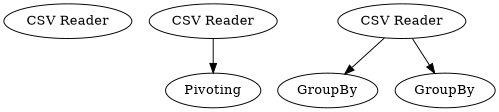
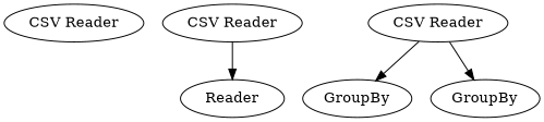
  digraph {
    rankdir=TB
    n1 [label="CSV Reader"]
    n2 [label="CSV Reader"]
-   n3 [label=Pivoting]
+   n3 [label=Reader]
    n4 [label="CSV Reader"]
    n5 [label=GroupBy]
    n6 [label=GroupBy]
    n2 -> n3
    n4 -> n5
    n4 -> n6
  }
